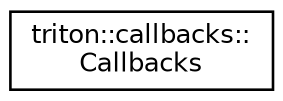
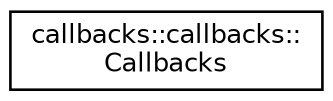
  digraph {
    rankdir=LR
-   n1 [color=black fillcolor=white fontname=Helvetica fontsize=10 height=0.2 label="triton::callbacks::\lCallbacks" shape=record style=filled width=0.4]
+   n1 [color=black fillcolor=white fontname=Helvetica fontsize=10 height=0.2 label="callbacks::callbacks::\lCallbacks" shape=record style=filled width=0.4]
  }
